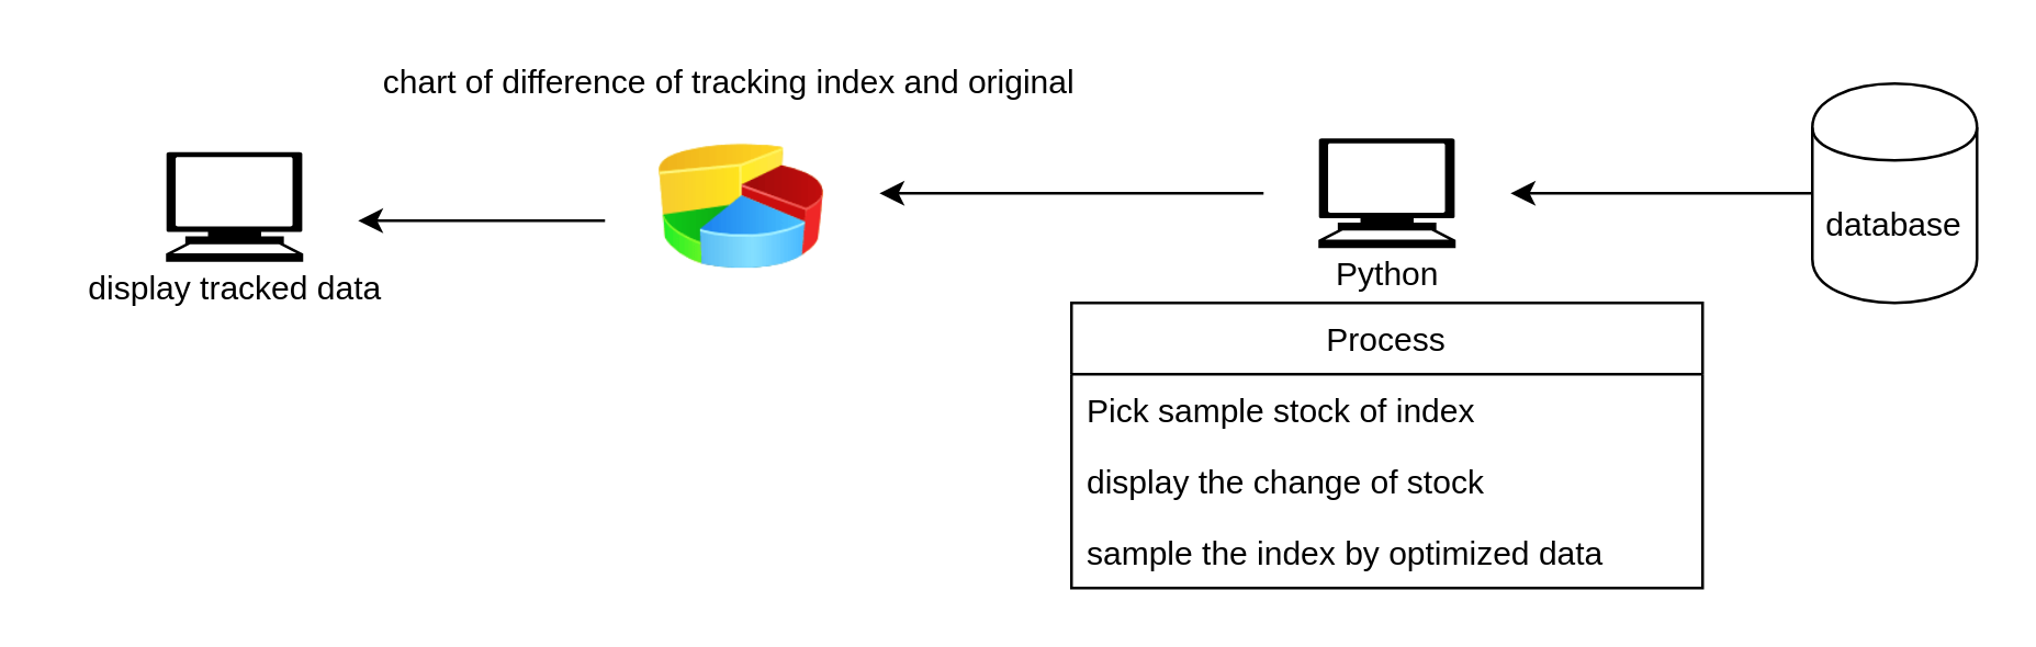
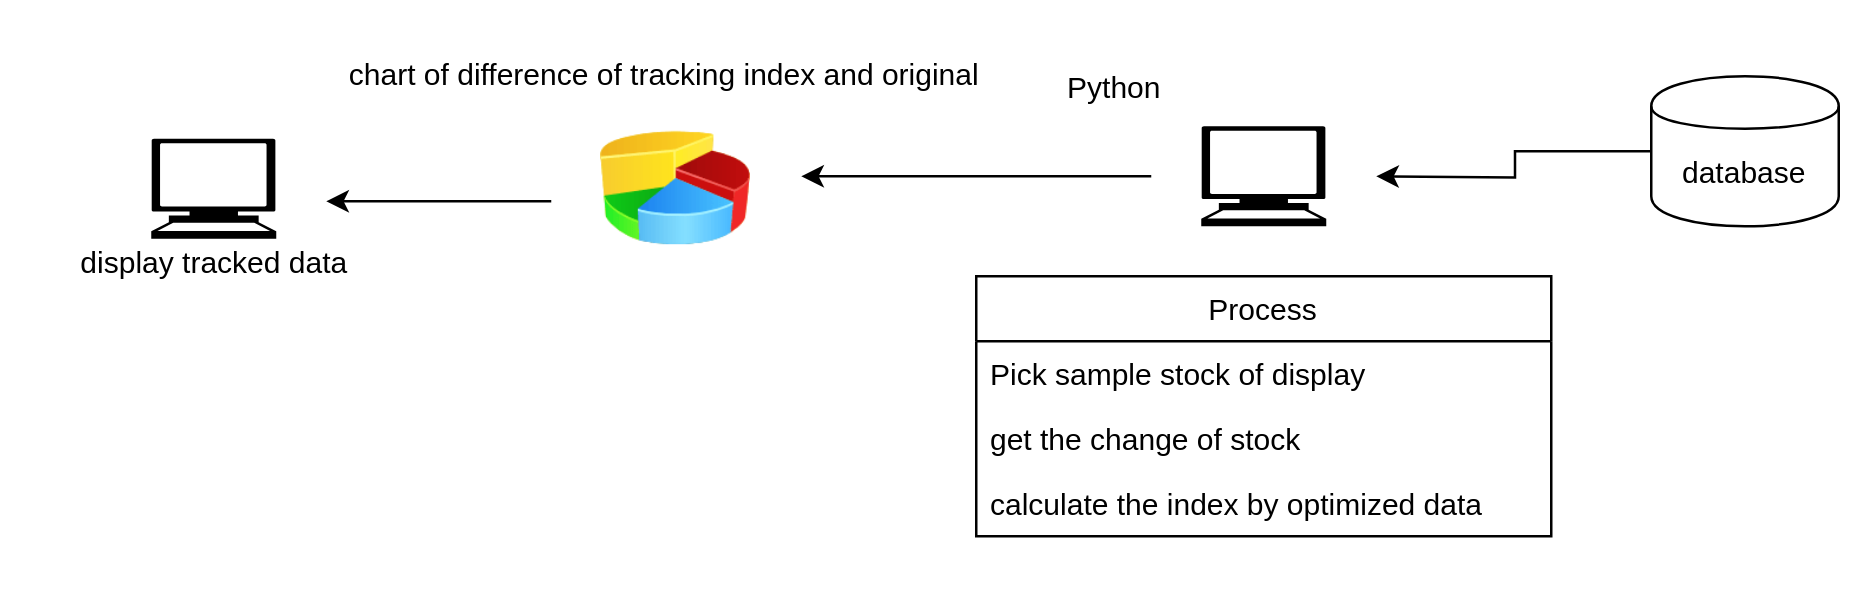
  <mxCell id="0" />
  <mxCell id="1" parent="0" />
  <mxCell id="2" value="" style="shape=mxgraph.signs.tech.computer;html=1;fillColor=#000000;strokeColor=none;verticalLabelPosition=bottom;verticalAlign=top;align=center;" vertex="1" parent="1"><mxGeometry x="480" y="50" width="50" height="40" as="geometry" /></mxCell>
  <mxCell id="3" value="" style="edgeStyle=orthogonalEdgeStyle;rounded=0;orthogonalLoop=1;jettySize=auto;html=1;" edge="1" parent="1" source="4"><mxGeometry relative="1" as="geometry"><mxPoint x="550" y="70" as="targetPoint" /></mxGeometry></mxCell>
- <mxCell id="4" value="database" style="shape=cylinder;whiteSpace=wrap;html=1;boundedLbl=1;backgroundOutline=1;" vertex="1" parent="1"><mxGeometry x="660" y="30" width="60" height="80" as="geometry" /></mxCell>
+ <mxCell id="4" value="database" style="shape=cylinder;whiteSpace=wrap;html=1;boundedLbl=1;backgroundOutline=1;" vertex="1" parent="1"><mxGeometry x="660" y="30" width="75" height="60" as="geometry" /></mxCell>
  <mxCell id="5" value="Process" style="swimlane;fontStyle=0;childLayout=stackLayout;horizontal=1;startSize=26;fillColor=none;horizontalStack=0;resizeParent=1;resizeParentMax=0;resizeLast=0;collapsible=1;marginBottom=0;" vertex="1" parent="1"><mxGeometry x="390" y="110" width="230" height="104" as="geometry" /></mxCell>
- <mxCell id="6" value="Pick sample stock of index" style="text;strokeColor=none;fillColor=none;align=left;verticalAlign=top;spacingLeft=4;spacingRight=4;overflow=hidden;rotatable=0;points=[[0,0.5],[1,0.5]];portConstraint=eastwest;" vertex="1" parent="5"><mxGeometry y="26" width="230" height="26" as="geometry" /></mxCell>
- <mxCell id="7" value="display the change of stock" style="text;strokeColor=none;fillColor=none;align=left;verticalAlign=top;spacingLeft=4;spacingRight=4;overflow=hidden;rotatable=0;points=[[0,0.5],[1,0.5]];portConstraint=eastwest;" vertex="1" parent="5"><mxGeometry y="52" width="230" height="26" as="geometry" /></mxCell>
- <mxCell id="8" value="sample the index by optimized data" style="text;strokeColor=none;fillColor=none;align=left;verticalAlign=top;spacingLeft=4;spacingRight=4;overflow=hidden;rotatable=0;points=[[0,0.5],[1,0.5]];portConstraint=eastwest;" vertex="1" parent="5"><mxGeometry y="78" width="230" height="26" as="geometry" /></mxCell>
- <mxCell id="9" value="Python" style="text;html=1;align=center;verticalAlign=middle;resizable=0;points=[];autosize=1;" vertex="1" parent="1"><mxGeometry x="480" y="90" width="50" height="20" as="geometry" /></mxCell>
+ <mxCell id="6" value="Pick sample stock of display" style="text;strokeColor=none;fillColor=none;align=left;verticalAlign=top;spacingLeft=4;spacingRight=4;overflow=hidden;rotatable=0;points=[[0,0.5],[1,0.5]];portConstraint=eastwest;" vertex="1" parent="5"><mxGeometry y="26" width="230" height="26" as="geometry" /></mxCell>
+ <mxCell id="7" value="get the change of stock" style="text;strokeColor=none;fillColor=none;align=left;verticalAlign=top;spacingLeft=4;spacingRight=4;overflow=hidden;rotatable=0;points=[[0,0.5],[1,0.5]];portConstraint=eastwest;" vertex="1" parent="5"><mxGeometry y="52" width="230" height="26" as="geometry" /></mxCell>
+ <mxCell id="8" value="calculate the index by optimized data" style="text;strokeColor=none;fillColor=none;align=left;verticalAlign=top;spacingLeft=4;spacingRight=4;overflow=hidden;rotatable=0;points=[[0,0.5],[1,0.5]];portConstraint=eastwest;" vertex="1" parent="5"><mxGeometry y="78" width="230" height="26" as="geometry" /></mxCell>
+ <mxCell id="9" value="Python" style="text;html=1;align=center;verticalAlign=middle;resizable=0;points=[];autosize=1;" vertex="1" parent="1"><mxGeometry x="420" y="25" width="50" height="20" as="geometry" /></mxCell>
  <mxCell id="10" value="" style="shape=mxgraph.signs.tech.computer;html=1;fillColor=#000000;strokeColor=none;verticalLabelPosition=bottom;verticalAlign=top;align=center;" vertex="1" parent="1"><mxGeometry x="60" y="55" width="50" height="40" as="geometry" /></mxCell>
  <mxCell id="11" value="" style="image;html=1;labelBackgroundColor=#ffffff;image=img/lib/clip_art/finance/Pie_Chart_128x128.png" vertex="1" parent="1"><mxGeometry x="240" y="50" width="60" height="50" as="geometry" /></mxCell>
  <mxCell id="12" value="chart of difference of tracking index and original" style="text;html=1;align=center;verticalAlign=middle;resizable=0;points=[];autosize=1;" vertex="1" parent="1"><mxGeometry x="130" y="20" width="270" height="20" as="geometry" /></mxCell>
  <mxCell id="13" value="" style="endArrow=classic;html=1;" edge="1" parent="1"><mxGeometry width="50" height="50" relative="1" as="geometry"><mxPoint x="460" y="70" as="sourcePoint" /><mxPoint x="320" y="70" as="targetPoint" /></mxGeometry></mxCell>
  <mxCell id="14" value="" style="endArrow=classic;html=1;" edge="1" parent="1"><mxGeometry width="50" height="50" relative="1" as="geometry"><mxPoint x="220" y="80" as="sourcePoint" /><mxPoint x="130" y="80" as="targetPoint" /></mxGeometry></mxCell>
  <mxCell id="15" value="display tracked data" style="text;html=1;align=center;verticalAlign=middle;resizable=0;points=[];autosize=1;" vertex="1" parent="1"><mxGeometry x="20" y="95" width="130" height="20" as="geometry" /></mxCell>
